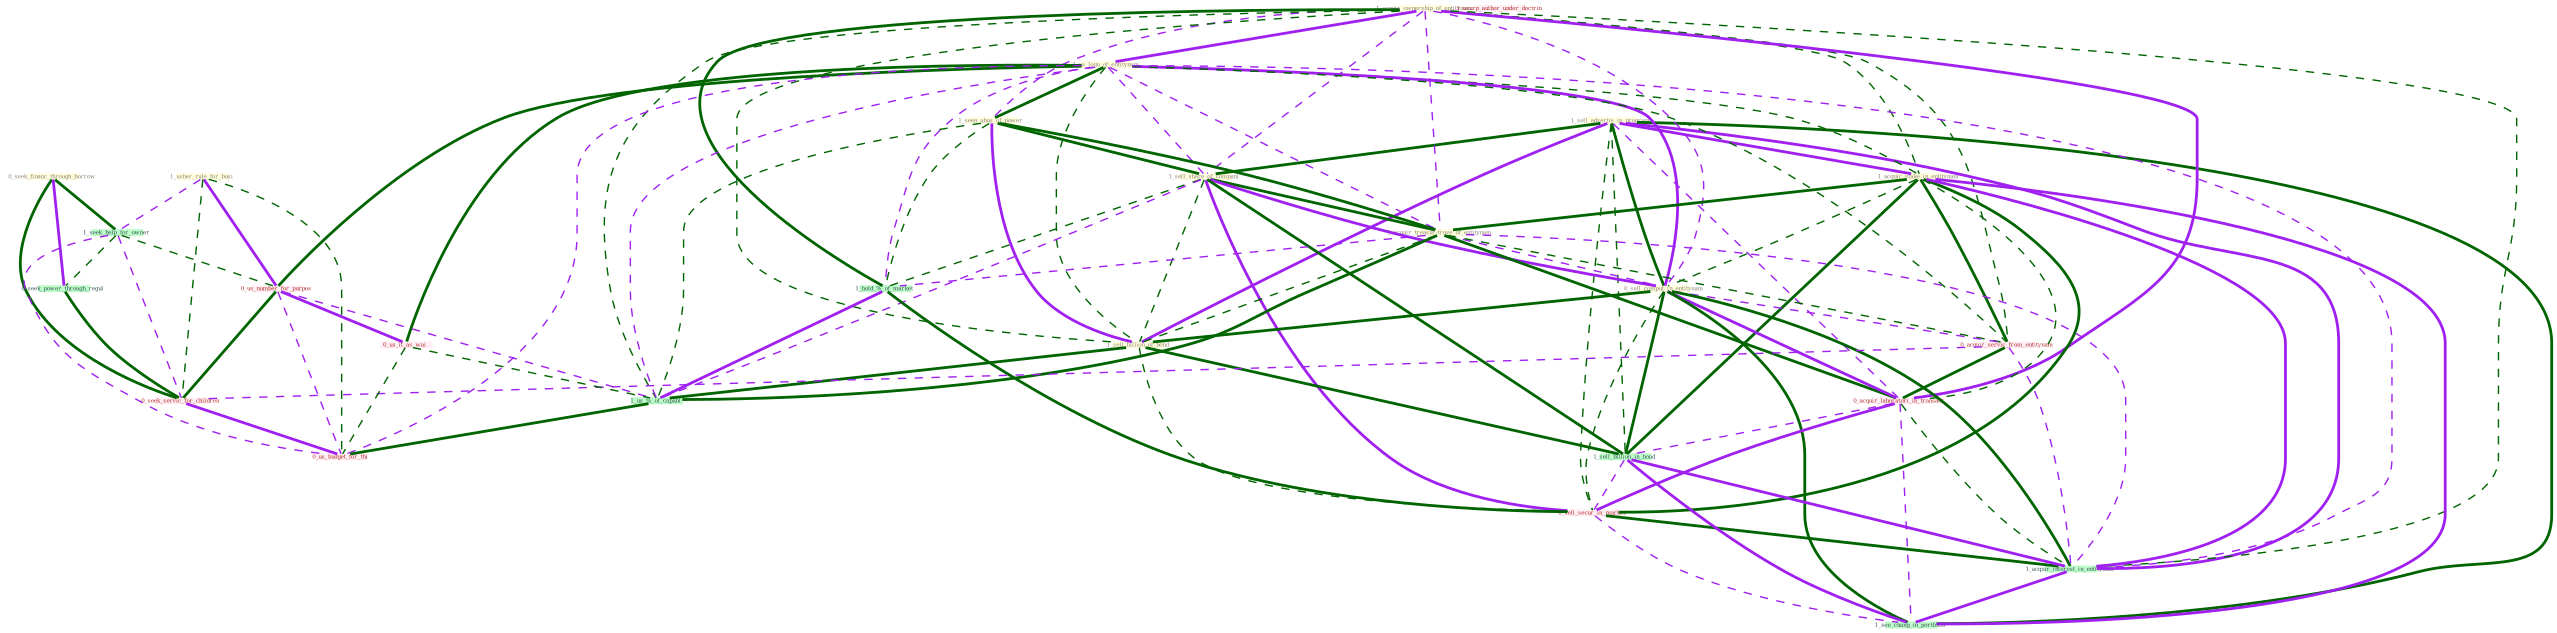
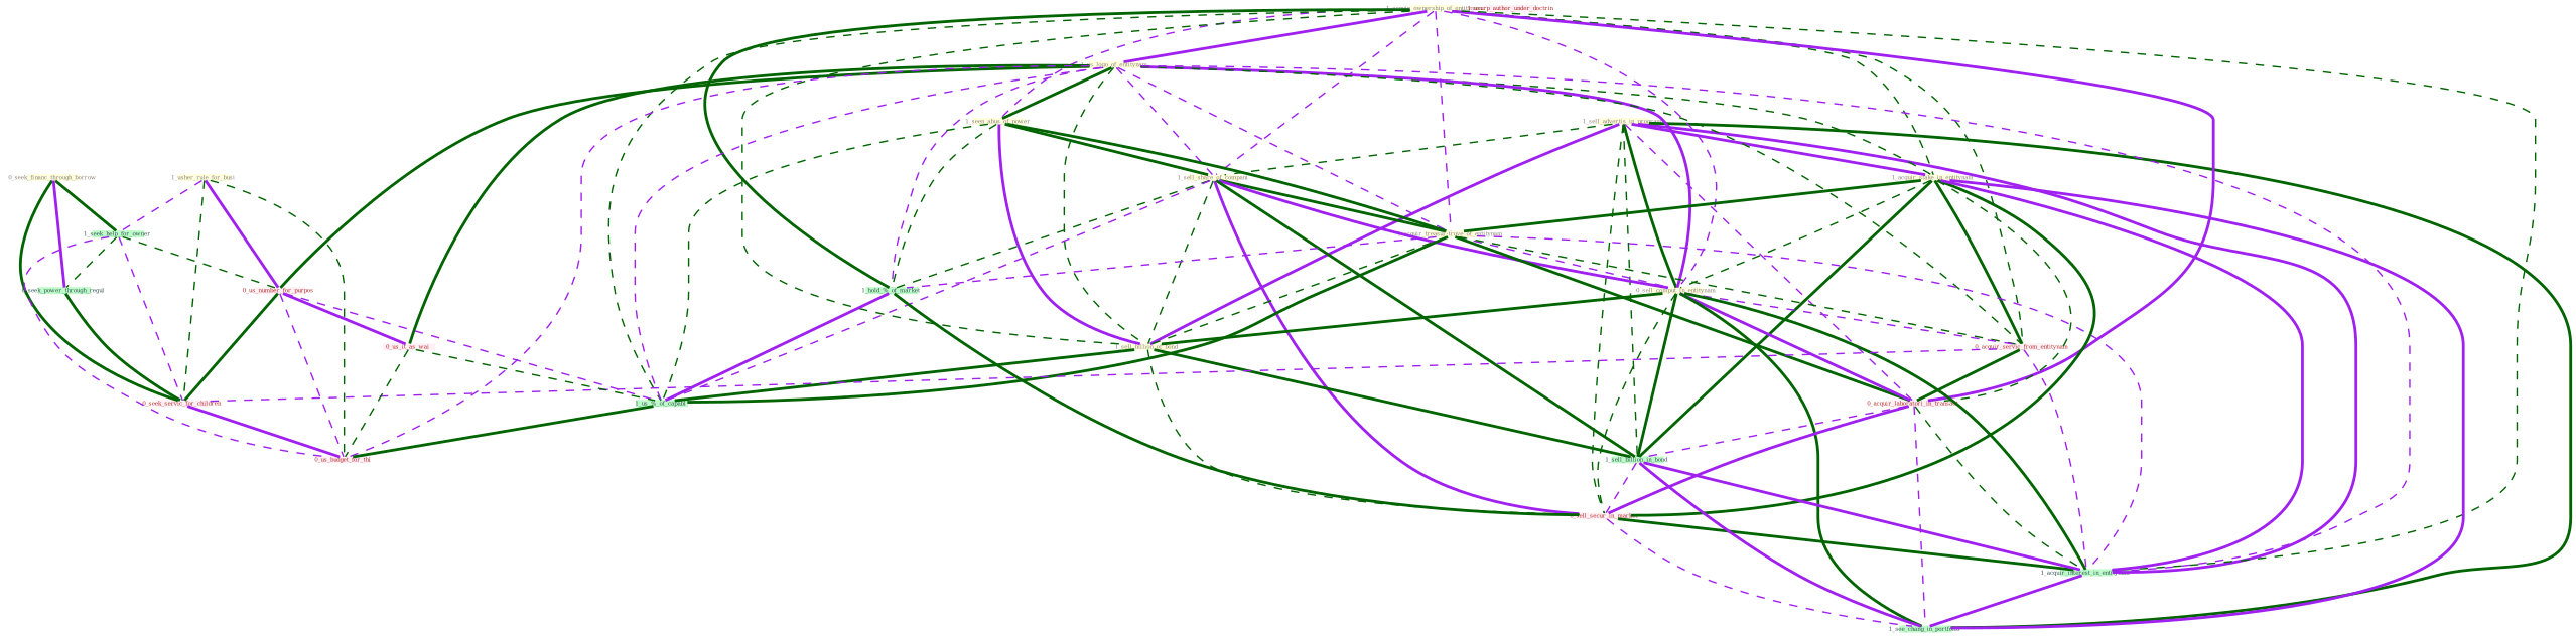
  graph {
    node [color="#ffffe0" fixedsize=true fontcolor="#8b7d6b" fontsize=4 shape=polygon style=filled]
    edge [color=darkgreen style=dashed w=1]
    "0_seek_financ_through_borrow " [height=.06 width=.5]
    "1_sell_advertis_in_program " [height=.06 width=.5]
    "1_acquir_ownership_of_entitynam " [height=.06 width=.5]
    "1_us_logo_of_entitynam " [height=.06 width=.5]
    "1_seen_abus_of_power " [height=.06 width=.5]
    "1_acquir_stake_in_entitynam " [height=.06 width=.5]
    "1_sell_share_of_compani " [height=.06 width=.5]
    "1_acquir_treasur-trove_of_entitynam " [height=.06 width=.5]
    "0_sell_comput_in_entitynam " [height=.06 width=.5]
    "1_sell_billion_of_bond " [height=.06 width=.5]
    "1_usher_rule_for_busi " [height=.06 width=.5]
    "0_acquir_servic_from_entitynam " [color="#fff0f5" fontcolor="#b22222" height=.06 width=.5]
    "0_us_number_for_purpos " [color="#fff0f5" fontcolor="#b22222" height=.06 width=.5]
    "0_acquir_laboratori_in_transact " [color="#fff0f5" fontcolor="#b22222" height=.06 width=.5]
    "0_us_it_as_wai " [color="#fff0f5" fontcolor="#b22222" height=.06 width=.5]
    "1_usurp_author_under_doctrin " [color="#fff0f5" fontcolor="#b22222" height=.06 width=.5]
    "0_sell_secur_in_market " [color="#fff0f5" fontcolor="#b22222" height=.06 width=.5]
    "0_seek_servic_for_children " [color="#fff0f5" fontcolor="#b22222" height=.06 width=.5]
    "0_us_budget_for_thi " [color="#fff0f5" fontcolor="#b22222" height=.06 width=.5]
    "1_seek_help_for_owner " [color="#BDFCC9" fontcolor="#2f4f4f" height=.06 width=.5]
    "0_seek_power_through_regul " [color="#BDFCC9" fontcolor="#2f4f4f" height=.06 width=.5]
    "1_sell_billion_in_bond " [color="#BDFCC9" fontcolor="#2f4f4f" height=.06 width=.5]
    "1_acquir_interest_in_entitynam " [color="#BDFCC9" fontcolor="#2f4f4f" height=.06 width=.5]
    "1_see_chang_in_portfolio " [color="#BDFCC9" fontcolor="#2f4f4f" height=.06 width=.5]
    "1_hold_%_of_market " [color="#BDFCC9" fontcolor="#2f4f4f" height=.06 width=.5]
    "1_us_%_of_capabl " [color="#BDFCC9" fontcolor="#2f4f4f" height=.06 width=.5]
    subgraph sub_1 {
      "0_seek_financ_through_borrow "
      "1_sell_advertis_in_program "
      "1_acquir_ownership_of_entitynam "
      "1_us_logo_of_entitynam "
      "1_seen_abus_of_power "
      "1_acquir_stake_in_entitynam "
      "1_sell_share_of_compani "
      "1_acquir_treasur-trove_of_entitynam "
      "0_sell_comput_in_entitynam "
      "1_sell_billion_of_bond "
      "1_usher_rule_for_busi "
    }
    subgraph sub_2 {
      "0_acquir_servic_from_entitynam "
      "0_us_number_for_purpos "
      "0_acquir_laboratori_in_transact "
      "0_us_it_as_wai "
      "1_usurp_author_under_doctrin "
      "0_sell_secur_in_market "
      "0_seek_servic_for_children "
      "0_us_budget_for_thi "
    }
    "0_seek_financ_through_borrow " -- "0_seek_servic_for_children " [style=bold]
    "0_seek_financ_through_borrow " -- "1_seek_help_for_owner " [style=bold]
    "0_seek_financ_through_borrow " -- "0_seek_power_through_regul " [color=purple style=bold w=2]
    "1_sell_advertis_in_program " -- "1_acquir_stake_in_entitynam " [color=purple style=bold]
-   "1_sell_advertis_in_program " -- "1_sell_share_of_compani " [style=bold]
+   "1_sell_advertis_in_program " -- "1_sell_share_of_compani "
    "1_sell_advertis_in_program " -- "0_sell_comput_in_entitynam " [style=bold w=2]
    "1_sell_advertis_in_program " -- "1_sell_billion_of_bond " [color=purple style=bold]
    "1_sell_advertis_in_program " -- "0_acquir_laboratori_in_transact " [color=purple]
    "1_sell_advertis_in_program " -- "0_sell_secur_in_market " [w=2]
    "1_sell_advertis_in_program " -- "1_sell_billion_in_bond " [w=2]
    "1_sell_advertis_in_program " -- "1_acquir_interest_in_entitynam " [color=purple style=bold]
    "1_sell_advertis_in_program " -- "1_see_chang_in_portfolio " [style=bold]
    "1_acquir_ownership_of_entitynam " -- "1_us_logo_of_entitynam " [color=purple style=bold w=2]
    "1_acquir_ownership_of_entitynam " -- "1_seen_abus_of_power " [color=purple]
    "1_acquir_ownership_of_entitynam " -- "1_acquir_stake_in_entitynam " [w=2]
    "1_acquir_ownership_of_entitynam " -- "1_sell_share_of_compani " [color=purple]
    "1_acquir_ownership_of_entitynam " -- "1_acquir_treasur-trove_of_entitynam " [color=purple w=3]
    "1_acquir_ownership_of_entitynam " -- "0_sell_comput_in_entitynam " [color=purple]
    "1_acquir_ownership_of_entitynam " -- "1_sell_billion_of_bond "
    "1_acquir_ownership_of_entitynam " -- "0_acquir_servic_from_entitynam " [w=2]
    "1_acquir_ownership_of_entitynam " -- "0_acquir_laboratori_in_transact " [color=purple style=bold]
    "1_acquir_ownership_of_entitynam " -- "1_acquir_interest_in_entitynam " [w=2]
    "1_acquir_ownership_of_entitynam " -- "1_hold_%_of_market " [style=bold]
    "1_acquir_ownership_of_entitynam " -- "1_us_%_of_capabl "
    "1_us_logo_of_entitynam " -- "1_seen_abus_of_power " [style=bold]
    "1_us_logo_of_entitynam " -- "1_acquir_stake_in_entitynam "
    "1_us_logo_of_entitynam " -- "1_sell_share_of_compani " [color=purple]
    "1_us_logo_of_entitynam " -- "1_acquir_treasur-trove_of_entitynam " [color=purple w=2]
    "1_us_logo_of_entitynam " -- "0_sell_comput_in_entitynam " [color=purple style=bold]
    "1_us_logo_of_entitynam " -- "1_sell_billion_of_bond "
    "1_us_logo_of_entitynam " -- "0_acquir_servic_from_entitynam "
    "1_us_logo_of_entitynam " -- "0_us_number_for_purpos " [style=bold]
    "1_us_logo_of_entitynam " -- "0_us_it_as_wai " [style=bold]
    "1_us_logo_of_entitynam " -- "0_us_budget_for_thi " [color=purple]
    "1_us_logo_of_entitynam " -- "1_acquir_interest_in_entitynam " [color=purple]
    "1_us_logo_of_entitynam " -- "1_hold_%_of_market " [color=purple]
    "1_us_logo_of_entitynam " -- "1_us_%_of_capabl " [color=purple w=2]
    "1_seen_abus_of_power " -- "1_sell_share_of_compani " [style=bold]
    "1_seen_abus_of_power " -- "1_acquir_treasur-trove_of_entitynam " [style=bold]
    "1_seen_abus_of_power " -- "1_sell_billion_of_bond " [color=purple style=bold]
    "1_seen_abus_of_power " -- "1_hold_%_of_market "
    "1_seen_abus_of_power " -- "1_us_%_of_capabl "
    "1_acquir_stake_in_entitynam " -- "1_acquir_treasur-trove_of_entitynam " [style=bold w=2]
    "1_acquir_stake_in_entitynam " -- "0_sell_comput_in_entitynam " [w=2]
    "1_acquir_stake_in_entitynam " -- "0_acquir_servic_from_entitynam " [style=bold w=2]
    "1_acquir_stake_in_entitynam " -- "0_acquir_laboratori_in_transact " [w=2]
    "1_acquir_stake_in_entitynam " -- "0_sell_secur_in_market " [style=bold]
    "1_acquir_stake_in_entitynam " -- "1_sell_billion_in_bond " [style=bold]
    "1_acquir_stake_in_entitynam " -- "1_acquir_interest_in_entitynam " [color=purple style=bold w=3]
    "1_acquir_stake_in_entitynam " -- "1_see_chang_in_portfolio " [color=purple style=bold]
    "1_sell_share_of_compani " -- "1_acquir_treasur-trove_of_entitynam " [style=bold]
    "1_sell_share_of_compani " -- "0_sell_comput_in_entitynam " [color=purple style=bold]
    "1_sell_share_of_compani " -- "1_sell_billion_of_bond " [w=2]
    "1_sell_share_of_compani " -- "0_sell_secur_in_market " [color=purple style=bold]
    "1_sell_share_of_compani " -- "1_sell_billion_in_bond " [style=bold]
    "1_sell_share_of_compani " -- "1_hold_%_of_market "
    "1_sell_share_of_compani " -- "1_us_%_of_capabl " [color=purple]
    "1_acquir_treasur-trove_of_entitynam " -- "0_sell_comput_in_entitynam " [color=purple]
    "1_acquir_treasur-trove_of_entitynam " -- "1_sell_billion_of_bond "
    "1_acquir_treasur-trove_of_entitynam " -- "0_acquir_servic_from_entitynam " [w=2]
    "1_acquir_treasur-trove_of_entitynam " -- "0_acquir_laboratori_in_transact " [style=bold]
    "1_acquir_treasur-trove_of_entitynam " -- "1_acquir_interest_in_entitynam " [color=purple w=2]
    "1_acquir_treasur-trove_of_entitynam " -- "1_hold_%_of_market " [color=purple]
    "1_acquir_treasur-trove_of_entitynam " -- "1_us_%_of_capabl " [style=bold]
    "0_sell_comput_in_entitynam " -- "1_sell_billion_of_bond " [style=bold]
    "0_sell_comput_in_entitynam " -- "0_acquir_servic_from_entitynam " [color=purple]
    "0_sell_comput_in_entitynam " -- "0_acquir_laboratori_in_transact " [color=purple style=bold]
    "0_sell_comput_in_entitynam " -- "0_sell_secur_in_market " [w=2]
    "0_sell_comput_in_entitynam " -- "1_sell_billion_in_bond " [style=bold w=2]
    "0_sell_comput_in_entitynam " -- "1_acquir_interest_in_entitynam " [style=bold w=2]
    "0_sell_comput_in_entitynam " -- "1_see_chang_in_portfolio " [style=bold]
    "1_sell_billion_of_bond " -- "0_sell_secur_in_market "
    "1_sell_billion_of_bond " -- "1_sell_billion_in_bond " [style=bold w=3]
    "1_sell_billion_of_bond " -- "1_us_%_of_capabl " [style=bold]
    "1_usher_rule_for_busi " -- "0_us_number_for_purpos " [color=purple style=bold]
    "1_usher_rule_for_busi " -- "0_seek_servic_for_children "
    "1_usher_rule_for_busi " -- "0_us_budget_for_thi "
    "1_usher_rule_for_busi " -- "1_seek_help_for_owner " [color=purple]
    "0_acquir_servic_from_entitynam " -- "0_acquir_laboratori_in_transact " [style=bold]
    "0_acquir_servic_from_entitynam " -- "0_seek_servic_for_children " [color=purple]
    "0_acquir_servic_from_entitynam " -- "1_acquir_interest_in_entitynam " [color=purple w=2]
    "0_us_number_for_purpos " -- "0_us_it_as_wai " [color=purple style=bold]
    "0_us_number_for_purpos " -- "0_seek_servic_for_children " [style=bold]
    "0_us_number_for_purpos " -- "0_us_budget_for_thi " [color=purple w=2]
    "0_us_number_for_purpos " -- "1_us_%_of_capabl " [color=purple]
    "0_acquir_laboratori_in_transact " -- "0_sell_secur_in_market " [color=purple style=bold]
    "0_acquir_laboratori_in_transact " -- "1_sell_billion_in_bond " [color=purple]
    "0_acquir_laboratori_in_transact " -- "1_acquir_interest_in_entitynam " [w=2]
    "0_acquir_laboratori_in_transact " -- "1_see_chang_in_portfolio " [color=purple]
    "0_us_it_as_wai " -- "0_us_budget_for_thi "
    "0_us_it_as_wai " -- "1_us_%_of_capabl "
    "0_sell_secur_in_market " -- "1_acquir_interest_in_entitynam " [style=bold]
    "0_sell_secur_in_market " -- "1_see_chang_in_portfolio " [color=purple]
    "0_seek_servic_for_children " -- "0_us_budget_for_thi " [color=purple style=bold]
    "1_seek_help_for_owner " -- "0_us_number_for_purpos "
    "1_seek_help_for_owner " -- "0_seek_servic_for_children " [color=purple w=2]
    "1_seek_help_for_owner " -- "0_us_budget_for_thi " [color=purple]
    "1_seek_help_for_owner " -- "0_seek_power_through_regul "
    "0_seek_power_through_regul " -- "0_seek_servic_for_children " [style=bold]
    "1_sell_billion_in_bond " -- "0_sell_secur_in_market " [color=purple w=2]
    "1_sell_billion_in_bond " -- "1_acquir_interest_in_entitynam " [color=purple style=bold]
    "1_sell_billion_in_bond " -- "1_see_chang_in_portfolio " [color=purple style=bold]
    "1_acquir_interest_in_entitynam " -- "1_see_chang_in_portfolio " [color=purple style=bold]
    "1_hold_%_of_market " -- "0_sell_secur_in_market " [style=bold]
    "1_hold_%_of_market " -- "1_us_%_of_capabl " [color=purple style=bold w=2]
    "1_us_%_of_capabl " -- "0_us_budget_for_thi " [style=bold]
  }
